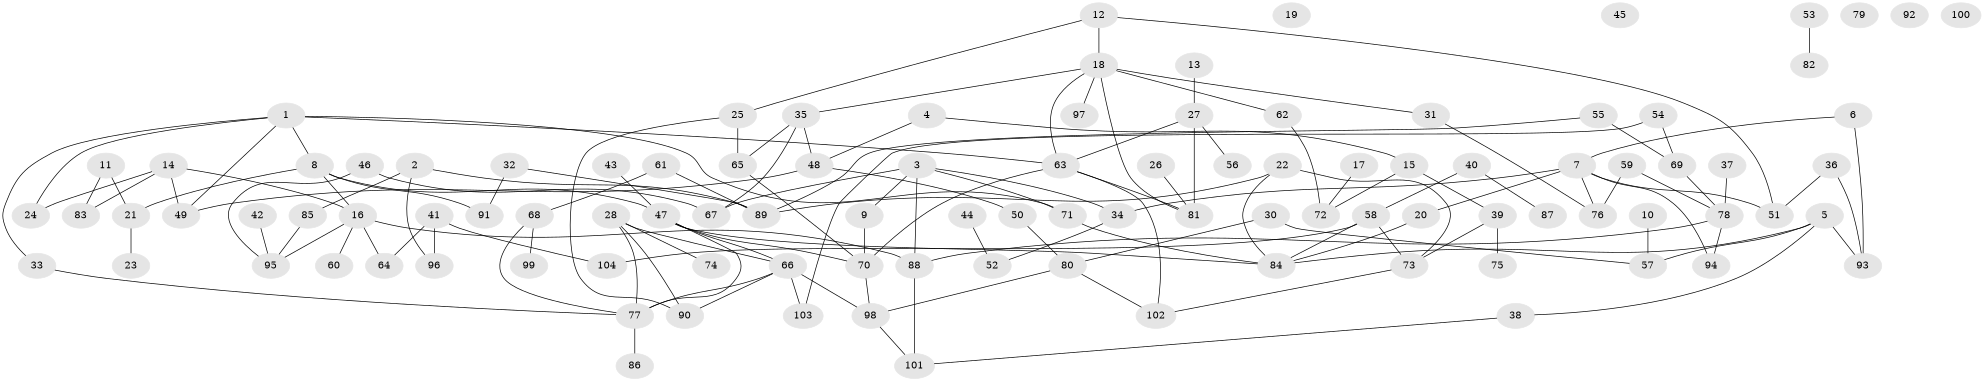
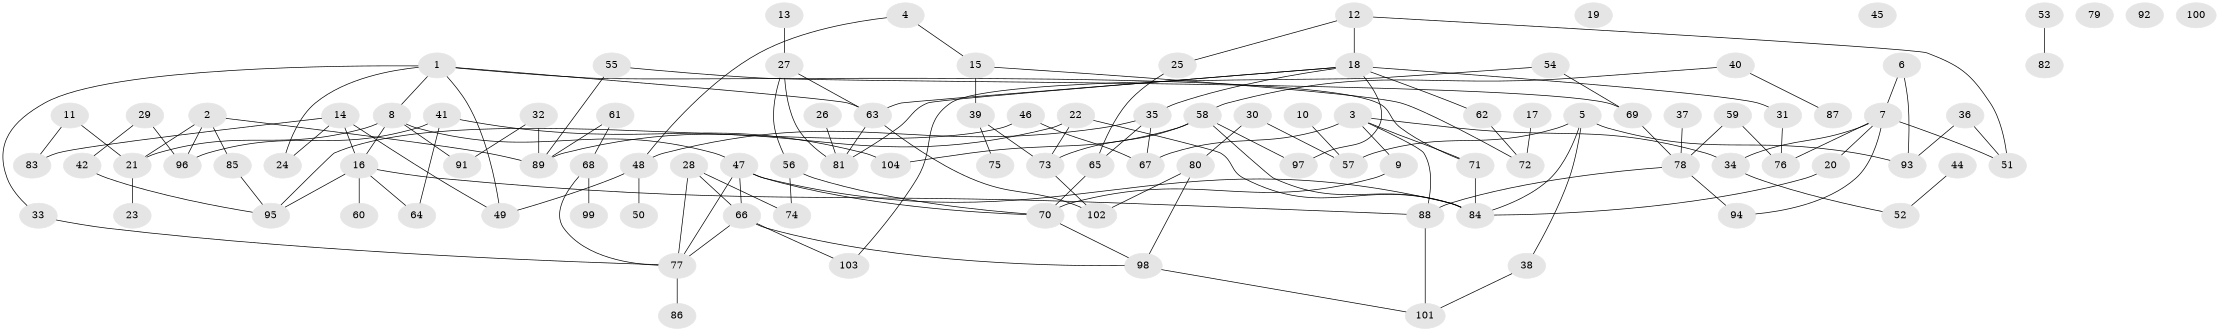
  graph {
    node [color=gray90 style=filled]
    1
    8
    24
    33
    49
    63
    71
    21
    16
    47
    91
    77
    70
    102
    81
    84
    2
    85
    89
    96
    23
    95
    3
    9
    34
    67
    88
    52
    4
    15
    48
    39
    72
    50
    5
    38
    57
    93
    101
    6
    7
    20
    51
    76
    94
    60
    64
    66
    98
    10
    11
    83
    12
    18
    25
    31
    35
    62
    97
    65
-   90
    13
    27
    56
    14
    73
    75
    17
    19
    22
    26
    74
    28
    103
    86
+   29
    42
    30
    80
    32
    36
    37
    78
    40
    58
    87
    104
    41
-   43
    44
    45
    46
    53
    82
    54
    69
    55
    59
    61
    68
    99
    79
    92
    100
    1 -- 8
    1 -- 24
    1 -- 33
    1 -- 49
    1 -- 63
    1 -- 71
    8 -- 21
    8 -- 16
    8 -- 47
    8 -- 91
    33 -- 77
-   63 -- 70
+   56 -- 70
    63 -- 102
    63 -- 81
    71 -- 84
    21 -- 23
    16 -- 95
    16 -- 88
    16 -- 60
    16 -- 64
    47 -- 77
    47 -- 70
    47 -- 84
    47 -- 66
    77 -- 86
    70 -- 98
+   2 -- 21
    2 -- 85
    2 -- 89
    2 -- 96
    85 -- 95
    3 -- 71
    3 -- 9
    3 -- 34
    3 -- 67
    3 -- 88
    9 -- 70
    34 -- 52
    88 -- 101
    4 -- 15
    4 -- 48
    15 -- 39
    15 -- 72
    48 -- 49
    48 -- 50
    39 -- 73
    39 -- 75
-   50 -- 80
    5 -- 84
    5 -- 38
    5 -- 57
    5 -- 93
    38 -- 101
    6 -- 93
    6 -- 7
    7 -- 34
    7 -- 20
    7 -- 51
    7 -- 76
    7 -- 94
    20 -- 84
    66 -- 77
    66 -- 98
-   66 -- 90
    66 -- 103
    98 -- 101
    10 -- 57
    11 -- 21
    11 -- 83
    12 -- 51
    12 -- 18
    12 -- 25
    18 -- 63
    18 -- 81
    18 -- 31
    18 -- 35
    18 -- 62
    18 -- 97
    25 -- 65
-   25 -- 90
    31 -- 76
    35 -- 67
    35 -- 48
    35 -- 65
    62 -- 72
    65 -- 70
    13 -- 27
    27 -- 63
    27 -- 81
    27 -- 56
+   56 -- 74
    14 -- 24
    14 -- 49
    14 -- 16
    14 -- 83
    73 -- 102
    17 -- 72
    22 -- 84
    22 -- 89
    22 -- 73
    26 -- 81
    28 -- 77
    28 -- 66
-   28 -- 90
    28 -- 74
+   29 -- 96
+   29 -- 42
    42 -- 95
    30 -- 57
    30 -- 80
    80 -- 102
    80 -- 98
    32 -- 91
    32 -- 89
    36 -- 93
    36 -- 51
    37 -- 78
    78 -- 88
    78 -- 94
    40 -- 58
    40 -- 87
    58 -- 84
+   58 -- 97
    58 -- 73
    58 -- 104
    41 -- 96
    41 -- 64
    41 -- 104
-   43 -- 47
    44 -- 52
    46 -- 95
    46 -- 67
    53 -- 82
    54 -- 103
    54 -- 69
    69 -- 78
    55 -- 89
    55 -- 69
    59 -- 76
    59 -- 78
    61 -- 89
    61 -- 68
    68 -- 77
    68 -- 99
  }
